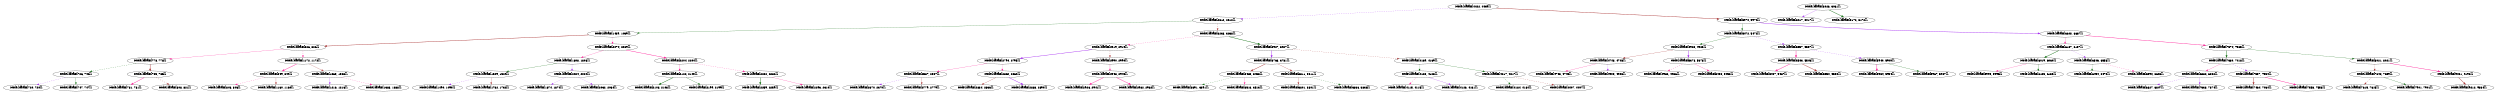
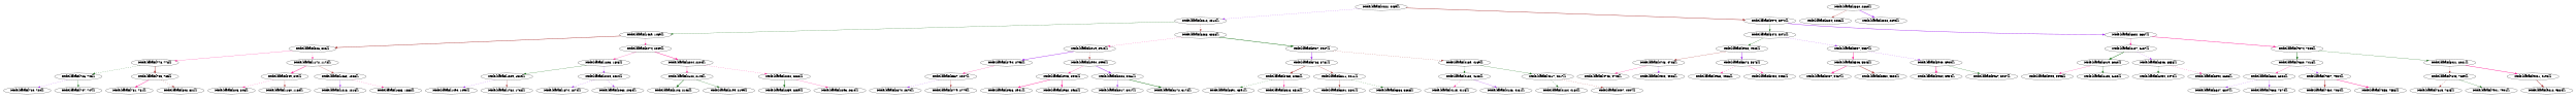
  digraph {
    edge [color=deeppink style=dashed]
    n1 [label="Node{data=[4422, 4439]}"]
    n2 [label="Node{data=[2312, 2312]}"]
    n3 [label="Node{data=[5970, 5970]}"]
    n4 [label="Node{data=[1439, 1439]}"]
    n5 [label="Node{data=[3238, 3238]}"]
    n6 [label="Node{data=[5472, 5472]}"]
    n7 [label="Node{data=[6642, 6667]}"]
    n8 [label="Node{data=[826, 826]}"]
    n9 [label="Node{data=[2074, 2089]}"]
    n10 [label="Node{data=[2919, 2919]}"]
    n11 [label="Node{data=[3927, 3927]}"]
    n12 [label="Node{data=[778, 778]}"]
    n13 [label="Node{data=[1172, 1172]}"]
    n14 [label="Node{data=[1808, 1808]}"]
    n15 [label="Node{data=[2204, 2204]}"]
    n16 [label="Node{data=[726, 742]}"]
    n17 [label="Node{data=[785, 785]}"]
    n18 [label="Node{data=[849, 849]}"]
    n19 [label="Node{data=[1363, 1363]}"]
    n20 [label="Node{data=[720, 720]}"]
    n21 [label="Node{data=[747, 747]}"]
    n22 [label="Node{data=[781, 781]}"]
    n23 [label="Node{data=[808, 821]}"]
    n24 [label="Node{data=[846, 846]}"]
    n25 [label="Node{data=[1160, 1160]}"]
    n26 [label="Node{data=[1216, 1216]}"]
    n27 [label="Node{data=[1388, 1388]}"]
    n28 [label="Node{data=[1529, 1529]}"]
    n29 [label="Node{data=[2024, 2024]}"]
    n30 [label="Node{data=[2122, 2140]}"]
    n31 [label="Node{data=[2282, 2282]}"]
    n32 [label="Node{data=[1490, 1490]}"]
    n33 [label="Node{data=[1732, 1732]}"]
    n34 [label="Node{data=[1874, 1874]}"]
    n35 [label="Node{data=[2032, 2064]}"]
    n36 [label="Node{data=[2108, 2108]}"]
    n37 [label="Node{data=[2199, 2199]}"]
    n38 [label="Node{data=[2259, 2259]}"]
    n39 [label="Node{data=[2296, 2310]}"]
    n40 [label="Node{data=[2794, 2795]}"]
    n41 [label="Node{data=[2990, 2990]}"]
    n42 [label="Node{data=[3768, 3781]}"]
    n43 [label="Node{data=[4169, 4169]}"]
    n44 [label="Node{data=[2587, 2587]}"]
    n45 [label="Node{data=[2860, 2860]}"]
    n46 [label="Node{data=[2948, 2948]}"]
    n47 [label="Node{data=[3026, 3061]}"]
    n48 [label="Node{data=[2370, 2370]}"]
    n49 [label="Node{data=[2779, 2779]}"]
    n50 [label="Node{data=[2834, 2836]}"]
    n51 [label="Node{data=[2888, 2890]}"]
    n52 [label="Node{data=[2926, 2941]}"]
    n53 [label="Node{data=[2982, 2982]}"]
    n54 [label="Node{data=[3017, 3017]}"]
    n55 [label="Node{data=[3172, 3172]}"]
    n56 [label="Node{data=[3483, 3483]}"]
    n57 [label="Node{data=[3811, 3811]}"]
    n58 [label="Node{data=[4123, 4123]}"]
    n59 [label="Node{data=[4217, 4217]}"]
    n60 [label="Node{data=[3391, 3391]}"]
    n61 [label="Node{data=[3513, 3513]}"]
    n62 [label="Node{data=[3801, 3801]}"]
    n63 [label="Node{data=[3836, 3836]}"]
    n64 [label="Node{data=[4115, 4115]}"]
    n65 [label="Node{data=[4126, 4131]}"]
    n66 [label="Node{data=[4184, 4184]}"]
    n67 [label="Node{data=[4407, 4407]}"]
    n68 [label="Node{data=[4923, 4923]}"]
    n69 [label="Node{data=[5557, 5557]}"]
    n70 [label="Node{data=[6137, 6137]}"]
    n71 [label="Node{data=[7574, 7585]}"]
    n72 [label="Node{data=[4748, 4748]}"]
    n73 [label="Node{data=[5378, 5378]}"]
    n74 [label="Node{data=[5543, 5543]}"]
    n75 [label="Node{data=[5940, 5940]}"]
    n76 [label="Node{data=[4743, 4743]}"]
    n77 [label="Node{data=[4903, 4903]}"]
    n78 [label="Node{data=[4986, 4986]}"]
    n79 [label="Node{data=[5458, 5458]}"]
    n80 [label="Node{data=[5487, 5487]}"]
    n81 [label="Node{data=[5550, 5550]}"]
    n82 [label="Node{data=[5934, 5934]}"]
    n83 [label="Node{data=[5967, 5967]}"]
    n84 [label="Node{data=[6019, 6060]}"]
    n85 [label="Node{data=[6546, 6558]}"]
    n86 [label="Node{data=[7380, 7418]}"]
    n87 [label="Node{data=[8021, 8021]}"]
    n88 [label="Node{data=[5995, 5995]}"]
    n89 [label="Node{data=[6135, 6135]}"]
    n90 [label="Node{data=[6454, 6470]}"]
    n91 [label="Node{data=[6590, 6608]}"]
    n92 [label="Node{data=[6882, 6882]}"]
    n93 [label="Node{data=[7537, 7554]}"]
    n94 [label="Node{data=[7648, 7659]}"]
    n95 [label="Node{data=[9081, 9198]}"]
    n96 [label="Node{data=[6827, 6847]}"]
    n97 [label="Node{data=[7338, 7374]}"]
    n98 [label="Node{data=[7464, 7464]}"]
    n99 [label="Node{data=[7558, 7558]}"]
    n100 [label="Node{data=[7615, 7615]}"]
    n101 [label="Node{data=[7901, 7901]}"]
    n102 [label="Node{data=[9212, 9334]}"]
    n1 -> n2 [color=purple]
    n1 -> n3 [color=brown style=bold]
    n2 -> n4 [color=darkgreen style=solid]
    n2 -> n5 [color=brown]
    n3 -> n6 [color=darkgreen style=solid]
    n3 -> n7 [color=purple style=bold]
    n4 -> n8 [color=brown style=bold]
    n4 -> n9
    n5 -> n10
    n5 -> n11 [color=darkgreen style=bold]
    n6 -> n68 [color=darkgreen style=solid]
    n6 -> n69 [color=purple]
    n7 -> n70 [style=solid]
    n7 -> n71 [style=bold]
    n8 -> n12 [style=solid]
    n8 -> n13
    n9 -> n14 [style=solid]
    n9 -> n15 [style=bold]
    n10 -> n40 [color=purple style=bold]
    n10 -> n41 [color=brown]
    n11 -> n42 [color=purple style=bold]
    n11 -> n43 [color=brown]
    n12 -> n16 [color=darkgreen]
    n12 -> n17 [color=brown style=bold]
    n13 -> n18 [style=bold]
    n13 -> n19 [color=brown style=solid]
    n14 -> n28 [color=darkgreen style=solid]
    n14 -> n29 [color=purple]
    n15 -> n30 [style=solid]
    n15 -> n31
    n16 -> n20 [color=purple]
    n16 -> n21 [color=darkgreen style=solid]
    n17 -> n22 [style=bold]
    n17 -> n23 [color=brown]
    n18 -> n24
    n18 -> n25 [color=brown style=solid]
    n19 -> n26 [color=purple style=solid]
    n19 -> n27
    n28 -> n32 [color=purple]
    n28 -> n33 [color=brown style=solid]
    n29 -> n34 [color=purple]
    n29 -> n35 [color=purple]
    n30 -> n36 [color=darkgreen style=bold]
    n30 -> n37 [color=darkgreen style=solid]
    n31 -> n38 [color=darkgreen style=bold]
    n31 -> n39 [style=solid]
    n40 -> n44 [style=solid]
-   n40 -> n45
    n41 -> n46 [style=solid]
+   n41 -> n47 [color=purple style=bold]
    n42 -> n56 [color=brown style=bold]
    n42 -> n57 [color=brown style=solid]
    n43 -> n58 [color=darkgreen]
    n43 -> n59 [color=darkgreen style=solid]
    n44 -> n48 [color=purple]
    n44 -> n49 [color=brown style=solid]
    n45 -> n50 [color=brown style=solid]
    n45 -> n51 [color=purple style=bold]
    n46 -> n52 [style=bold]
    n46 -> n53 [style=bold]
    n47 -> n54 [color=purple style=solid]
    n47 -> n55 [color=darkgreen style=bold]
    n56 -> n60 [color=darkgreen]
    n56 -> n61 [style=solid]
    n57 -> n62 [color=brown style=solid]
    n57 -> n63 [color=darkgreen]
    n58 -> n64
    n58 -> n65 [color=purple style=solid]
    n59 -> n66 [color=darkgreen]
    n59 -> n67 [color=brown]
    n68 -> n72 [color=brown style=solid]
    n68 -> n73 [color=purple style=bold]
    n69 -> n74 [style=bold]
    n69 -> n75 [color=purple]
    n70 -> n84 [color=darkgreen style=bold]
    n70 -> n85 [color=purple]
    n71 -> n86 [color=darkgreen style=bold]
    n71 -> n87 [color=darkgreen style=solid]
    n72 -> n76 [style=solid]
    n72 -> n77 [color=purple]
    n73 -> n78
    n73 -> n79 [style=solid]
    n74 -> n80 [style=bold]
    n74 -> n81 [color=brown style=bold]
    n75 -> n82 [style=bold]
    n75 -> n83 [color=darkgreen style=solid]
    n84 -> n88 [style=solid]
    n84 -> n89 [color=darkgreen style=solid]
    n85 -> n90 [color=darkgreen]
    n85 -> n91
    n86 -> n92 [style=solid]
    n86 -> n93 [color=purple]
    n87 -> n94 [color=brown]
    n87 -> n95 [style=bold]
    n92 -> n96 [color=purple]
    n92 -> n97 [color=purple style=solid]
    n93 -> n98 [color=brown style=bold]
    n93 -> n99 [style=bold]
    n94 -> n100 [color=brown]
    n94 -> n101 [color=darkgreen style=solid]
    n95 -> n102 [color=brown style=bold]
  }
